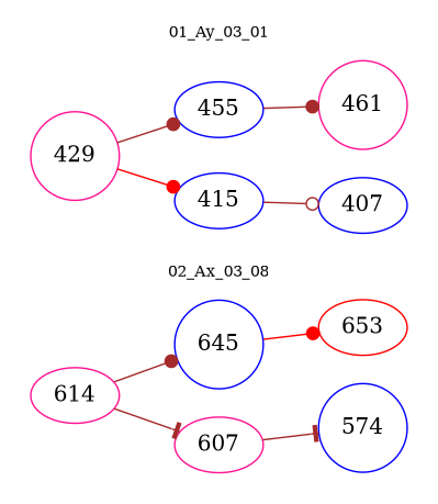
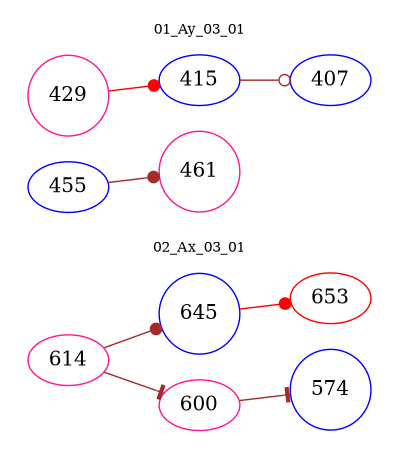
  digraph {
    rankdir=LR
    node [color=blue shape=ellipse]
    edge [arrowhead=dot color=brown style=solid]
    n1 [color=deeppink label=614]
-   n2 [color=deeppink label=607]
+   n2 [color=deeppink label=600]
    n3 [label=645 shape=circle]
    n4 [label=574 shape=circle]
    n5 [color=red label=653]
    n6 [color=deeppink label=429 shape=circle]
    n7 [label=415]
    n8 [label=455]
    n9 [label=407]
    n10 [color=deeppink label=461 shape=circle]
    subgraph cluster_1 {
      color=white
      fontsize=10
-     label="02_Ax_03_08"
+     label="02_Ax_03_01"
      n1
      n2
      n3
      n4
      n5
    }
    subgraph cluster_2 {
      color=white
      fontsize=10
      label="01_Ay_03_01"
      n6
      n7
      n8
      n9
      n10
    }
    n1 -> n2 [arrowhead=tee]
    n1 -> n3
    n2 -> n4 [arrowhead=tee]
    n3 -> n5 [color=red]
    n6 -> n7 [color=red]
-   n6 -> n8
    n7 -> n9 [arrowhead=odot]
    n8 -> n10
  }
